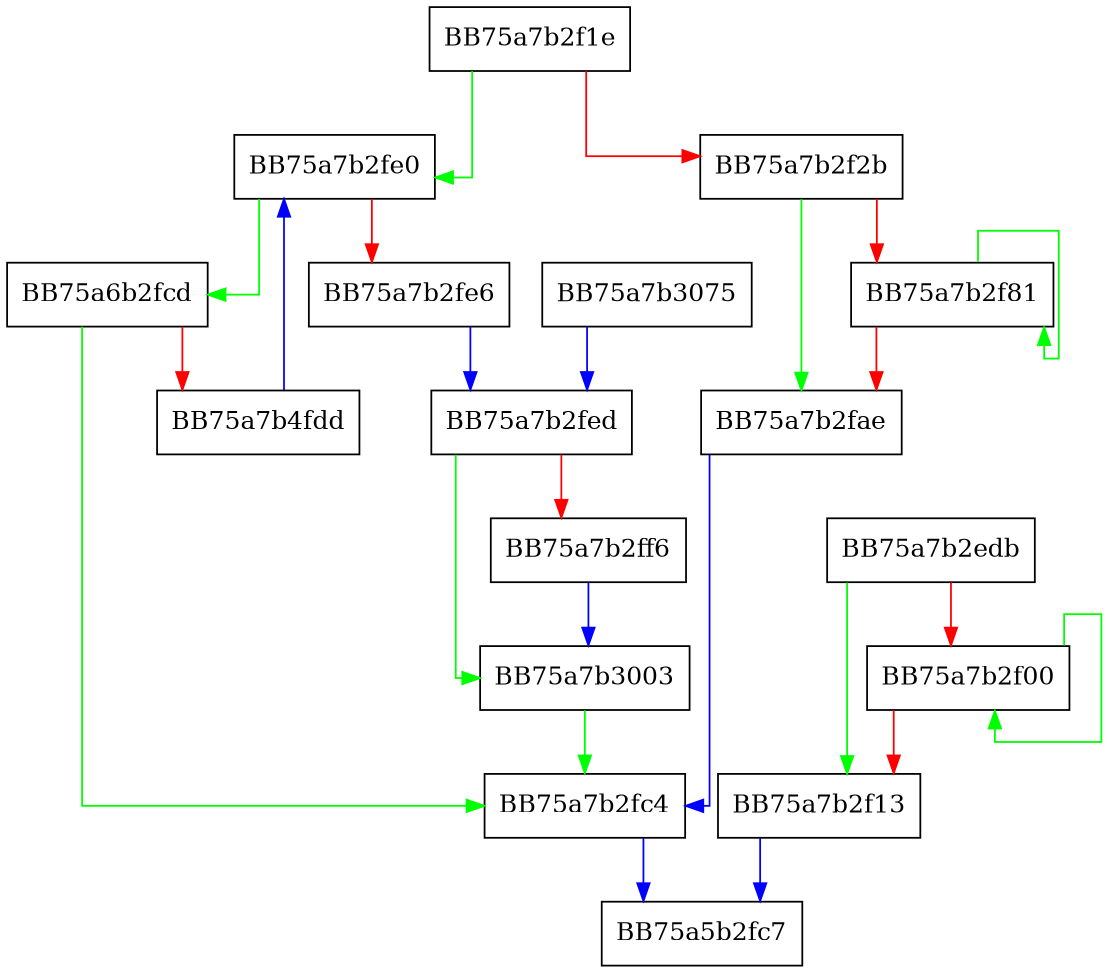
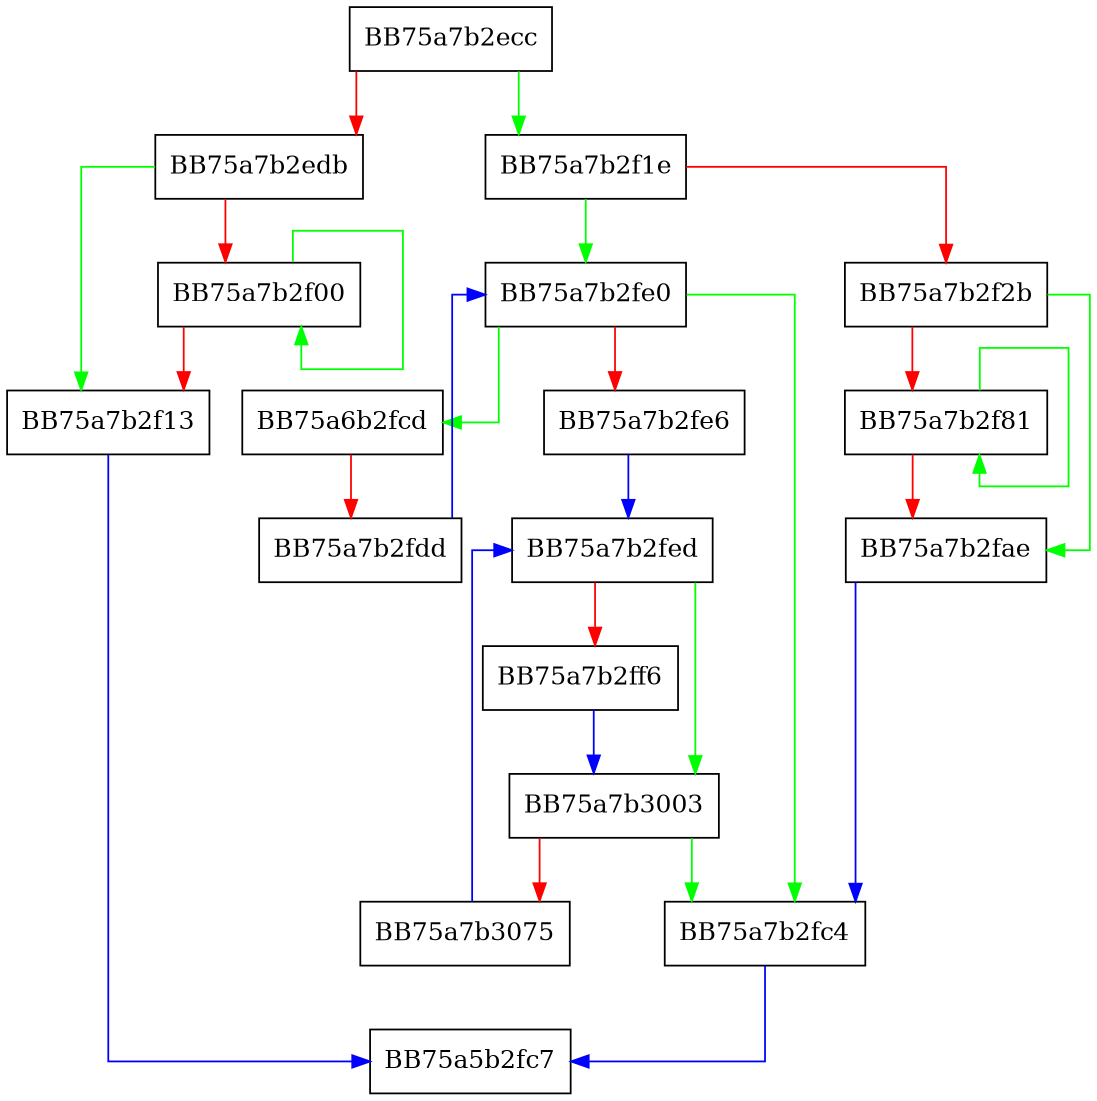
  digraph {
    splines=ortho
    node [shape=box]
    edge [color=green]
+   BB75a7b2ecc
    BB75a7b2f1e
    BB75a7b2edb
    BB75a7b2fe0
    BB75a7b2f2b
    BB75a7b2f13
    BB75a7b2f00
    n8 [label=BB75a6b2fcd]
    BB75a7b2fe6
    BB75a7b2fae
    BB75a7b2f81
    n12 [label=BB75a5b2fc7]
    BB75a7b2fc4
-   BB75a7b2fdd [label=BB75a7b4fdd]
+   BB75a7b2fdd
    BB75a7b2fed
    BB75a7b3003
    BB75a7b2ff6
    n18 [label=BB75a7b3075]
+   BB75a7b2ecc -> BB75a7b2f1e
+   BB75a7b2ecc -> BB75a7b2edb [color=red]
    BB75a7b2f1e -> BB75a7b2fe0
    BB75a7b2f1e -> BB75a7b2f2b [color=red]
    BB75a7b2edb -> BB75a7b2f13
    BB75a7b2edb -> BB75a7b2f00 [color=red]
    BB75a7b2fe0 -> n8
    BB75a7b2fe0 -> BB75a7b2fe6 [color=red]
    BB75a7b2f2b -> BB75a7b2fae
    BB75a7b2f2b -> BB75a7b2f81 [color=red]
    BB75a7b2f13 -> n12 [color=blue]
    BB75a7b2f00 -> BB75a7b2f13 [color=red]
    BB75a7b2f00 -> BB75a7b2f00
-   n8 -> BB75a7b2fc4
+   BB75a7b2fe0 -> BB75a7b2fc4
    n8 -> BB75a7b2fdd [color=red]
    BB75a7b2fe6 -> BB75a7b2fed [color=blue]
    BB75a7b2fae -> BB75a7b2fc4 [color=blue]
    BB75a7b2f81 -> BB75a7b2fae [color=red]
    BB75a7b2f81 -> BB75a7b2f81
    BB75a7b2fc4 -> n12 [color=blue]
    BB75a7b2fdd -> BB75a7b2fe0 [color=blue]
    BB75a7b2fed -> BB75a7b3003
    BB75a7b2fed -> BB75a7b2ff6 [color=red]
    BB75a7b3003 -> BB75a7b2fc4
+   BB75a7b3003 -> n18 [color=red]
    BB75a7b2ff6 -> BB75a7b3003 [color=blue]
    n18 -> BB75a7b2fed [color=blue]
  }
